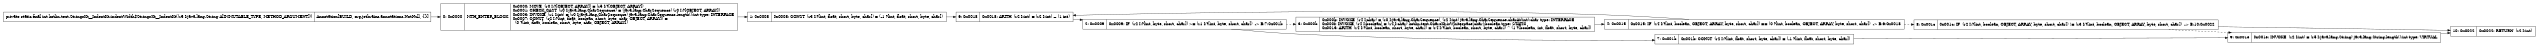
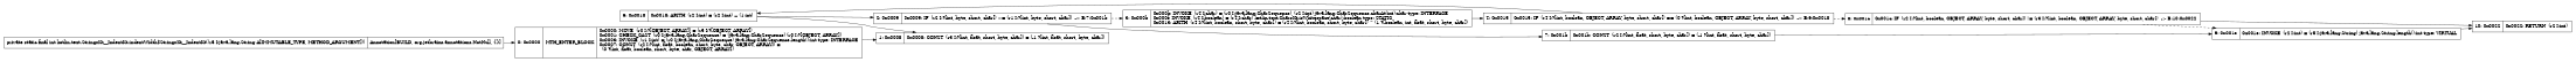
  digraph {
    rankdir=LR
    node [shape=record]
    n1 [label="{0\:\ 0x0000|MTH_ENTER_BLOCK\l|0x0000: MOVE  (r0 I:?[OBJECT, ARRAY]) = (r5 I:?[OBJECT, ARRAY]) \l0x0001: CHECK_CAST  (r0 I:java.lang.CharSequence) = (java.lang.CharSequence) (r0 I:?[OBJECT, ARRAY]) \l0x0003: INVOKE  (r1 I:int) = (r0 I:java.lang.CharSequence) java.lang.CharSequence.length():int type: INTERFACE \l0x0007: CONST  (r2 I:?[int, float, boolean, short, byte, char, OBJECT, ARRAY]) = \l  (0 ?[int, float, boolean, short, byte, char, OBJECT, ARRAY])\l \l}"]
    n2 [label="{1\:\ 0x0008|0x0008: CONST  (r3 I:?[int, float, short, byte, char]) = (\-1 ?[int, float, short, byte, char]) \l}"]
    n3 [label="{2\:\ 0x0009|0x0009: IF  (r2 I:?[int, byte, short, char]) \>= (r1 I:?[int, byte, short, char])  \-\> B:7:0x001b \l}"]
    n4 [label="{3\:\ 0x000b|0x000b: INVOKE  (r4 I:char) = (r0 I:java.lang.CharSequence), (r2 I:int) java.lang.CharSequence.charAt(int):char type: INTERFACE \l0x000f: INVOKE  (r4 I:boolean) = (r4 I:char) kotlin.text.CharsKt.isWhitespace(char):boolean type: STATIC \l0x0013: ARITH  (r4 I:?[int, boolean, short, byte, char]) = (r4 I:?[int, boolean, short, byte, char]) ^ (1 ?[boolean, int, float, short, byte, char]) \l}"]
    n5 [label="{7\:\ 0x001b|0x001b: CONST  (r2 I:?[int, float, short, byte, char]) = (\-1 ?[int, float, short, byte, char]) \l}"]
    n6 [label="{4\:\ 0x0015|0x0015: IF  (r4 I:?[int, boolean, OBJECT, ARRAY, byte, short, char]) == (0 ?[int, boolean, OBJECT, ARRAY, byte, short, char])  \-\> B:6:0x0018 \l}"]
    n7 [label="{9\:\ 0x001e|0x001e: INVOKE  (r2 I:int) = (r5 I:java.lang.String) java.lang.String.length():int type: VIRTUAL \l}"]
    n8 [label="{6\:\ 0x0018|0x0018: ARITH  (r2 I:int) = (r2 I:int) + (1 int) \l}"]
    n9 [label="{8\:\ 0x001c|0x001c: IF  (r2 I:?[int, boolean, OBJECT, ARRAY, byte, short, char]) != (r3 I:?[int, boolean, OBJECT, ARRAY, byte, short, char])  \-\> B:10:0x0022 \l}"]
    n10 [label="{10\:\ 0x0022|0x0022: RETURN  (r2 I:int) \l}"]
    n11 [label="{private static final int kotlin.text.StringsKt__IndentKt.indentWidth$StringsKt__IndentKt((r5 I:java.lang.String A[IMMUTABLE_TYPE, METHOD_ARGUMENT]))  | Annotation[BUILD, org.jetbrains.annotations.NotNull, \{\}]\l}"]
    n1 -> n2
    n3 -> n4 [style=dashed]
    n3 -> n5
    n4 -> n6
    n5 -> n7
    n6 -> n8
    n6 -> n9 [style=dashed]
    n7 -> n10
-   n2 -> n8
+   n8 -> n2
    n8 -> n3
    n9 -> n7 [style=dashed]
    n9 -> n10
    n11 -> n1
  }
